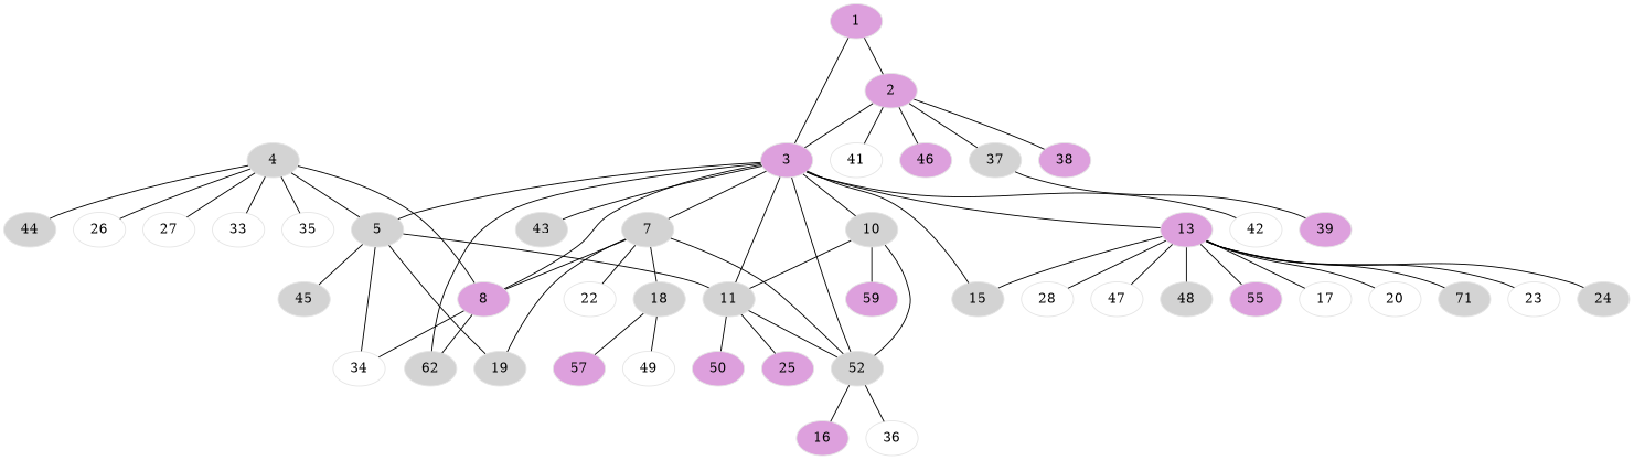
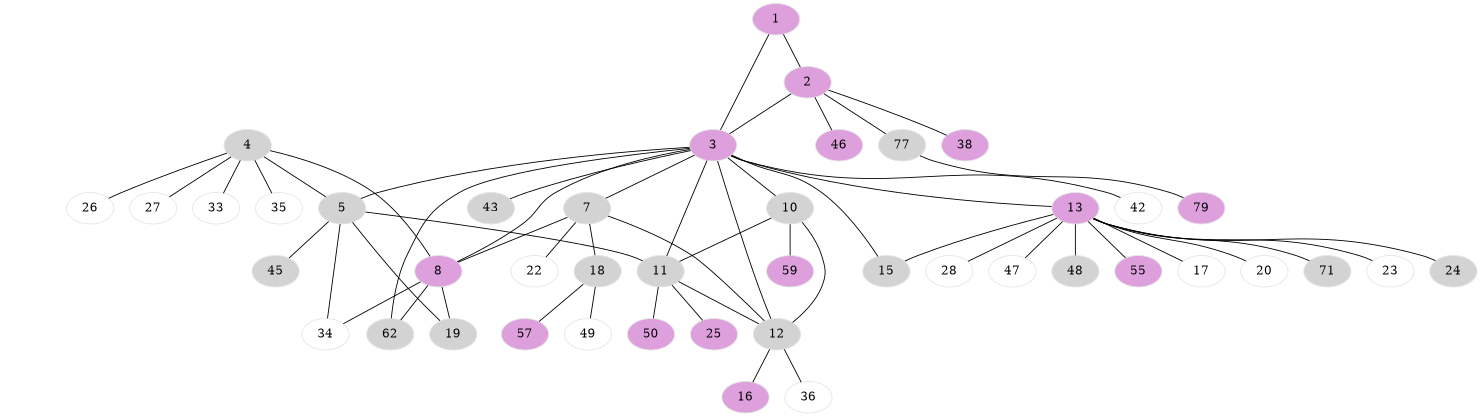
  graph {
    node [color=gray90 fillcolor=lightgrey style=filled]
    2 [fillcolor=plum super="+31"]
    3 [fillcolor=plum super="+14"]
-   37 [super="+60"]
+   37 [super="+60" label=77]
    38 [fillcolor=plum]
-   41 [fillcolor=white super="+56"]
    46 [fillcolor=plum]
    1 [fillcolor=plum]
    5 [super="+6"]
    7 [super="+9"]
    8 [fillcolor=plum super="+53"]
    10 [super="+29"]
    11 [super="+52"]
-   12 [super="+58" label=52]
+   12 [super="+58"]
    13 [fillcolor=plum super="+51"]
    15
    42 [fillcolor=white]
    43
    62
-   39 [fillcolor=plum]
+   39 [fillcolor=plum label=79]
    19
    34 [fillcolor=white]
    45
    18 [super="+30"]
    22 [fillcolor=white]
    59 [fillcolor=plum]
    50 [fillcolor=plum super="+54"]
    25 [fillcolor=plum super="+32"]
    16 [fillcolor=plum]
    36 [fillcolor=white]
    17 [fillcolor=white]
    20 [fillcolor=white]
    n32 [label=71]
    23 [fillcolor=white]
    24
    28 [fillcolor=white]
    47 [fillcolor=white]
    48
    55 [fillcolor=plum]
    4 [super="+61"]
    26 [fillcolor=white super="+63"]
    27 [fillcolor=white]
    33 [fillcolor=white]
    35 [fillcolor=white super="+40"]
-   44
    49 [fillcolor=white]
    57 [fillcolor=plum]
    2 -- 3
    2 -- 37
    2 -- 38
-   2 -- 41
    2 -- 46
    3 -- 5
    3 -- 7
    3 -- 8
    3 -- 10
    3 -- 11
    3 -- 12
    3 -- 13
    3 -- 15
    3 -- 42
    3 -- 43
    3 -- 62
    37 -- 39
    1 -- 2
    1 -- 3
    5 -- 11
    5 -- 19
    5 -- 34
    5 -- 45
    7 -- 8 [weight=2]
    7 -- 12
-   7 -- 19
+   8 -- 19
    7 -- 18
    7 -- 22
    8 -- 62
    8 -- 34
    10 -- 11
    10 -- 12
    10 -- 59
    11 -- 12
    11 -- 50
    11 -- 25
    12 -- 16
    12 -- 36
    13 -- 15
    13 -- 17
    13 -- 20
    13 -- n32
    13 -- 23
    13 -- 24
    13 -- 28
    13 -- 47
    13 -- 48
    13 -- 55
    18 -- 49
    18 -- 57
    4 -- 5 [weight=2]
    4 -- 8
    4 -- 26
    4 -- 27
    4 -- 33
    4 -- 35
-   4 -- 44
  }
